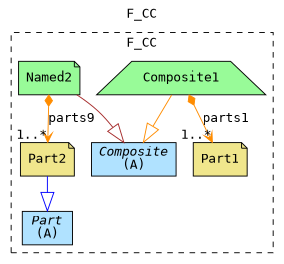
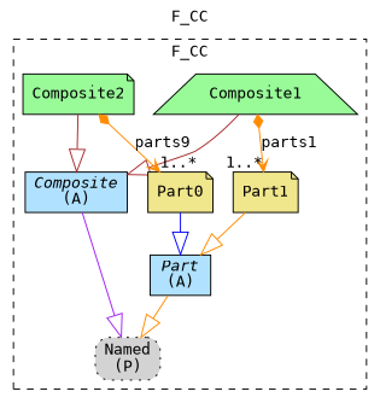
  digraph {
    fontname="DejaVu Sans Mono"
    label=F_CC
    labelfontsize=12
    labelloc=tl
    node [fillcolor=lightskyblue1 fontname="DejaVu Sans Mono" shape=note style=filled]
    edge [arrowhead=onormal arrowsize=2.0 color=darkorange fontname="DejaVu Sans Mono"]
+   n1 [fillcolor=lightgray label=<Named<br/>(P)> shape=box style="rounded,filled,dotted"]
    n2 [label=<{<I>Composite</I><br/>(A)}> shape=record]
    n3 [label=<{<I>Part</I><br/>(A)}> shape=record]
    n4 [fillcolor=palegreen label=Composite1 shape=trapezium]
    n5 [fillcolor=khaki label=Part1]
-   n6 [fillcolor=palegreen label=Named2]
-   n7 [fillcolor=khaki label=Part2]
+   n6 [fillcolor=palegreen label=Composite2]
+   n7 [fillcolor=khaki label=Part0]
    subgraph cluster_1 {
      style=dashed
+     n1
      n2
      n3
      n4
      n5
      n6
      n7
    }
-   n4 -> n2
+   n2 -> n1 [color=purple]
+   n3 -> n1
+   n4 -> n2 [color=brown]
    n4 -> n5 [arrowhead=vee arrowtail=diamond dir=both headlabel="1..*" label=parts1 arrowsize=""]
+   n5 -> n3
    n6 -> n2 [color=brown]
    n6 -> n7 [arrowhead=vee arrowtail=diamond dir=both headlabel="1..*" label=parts9 arrowsize=""]
    n7 -> n3 [color=blue]
  }
